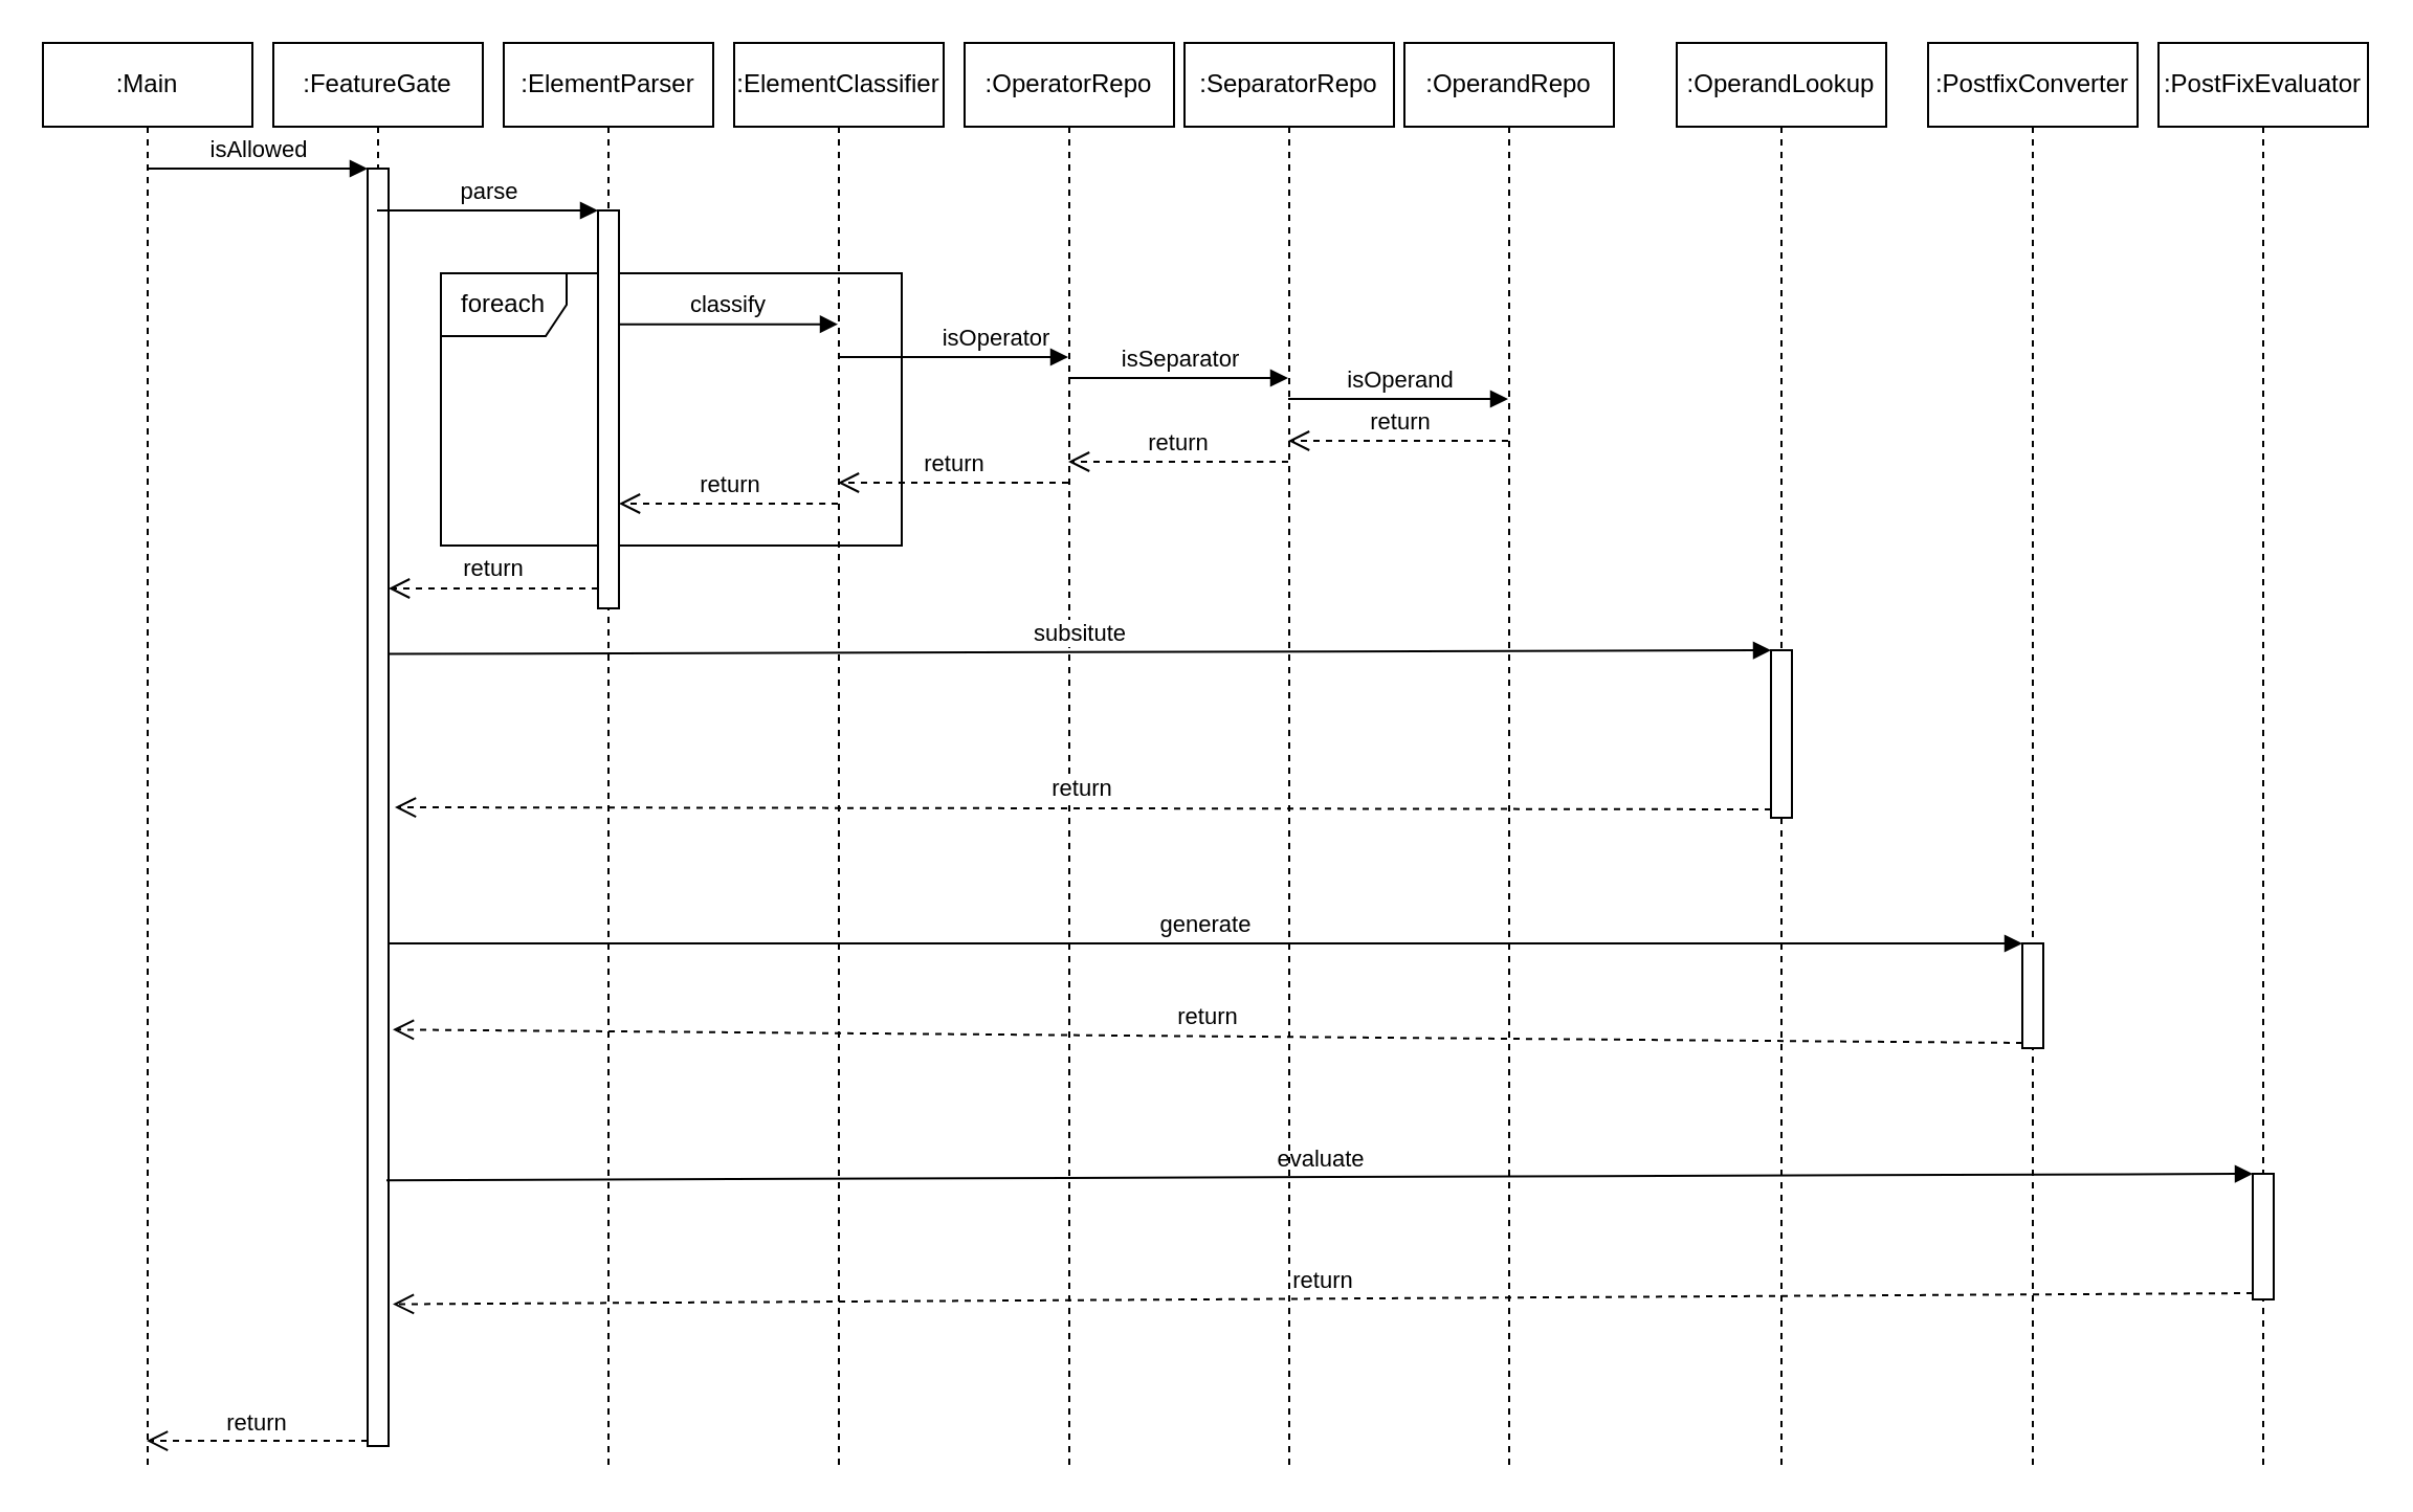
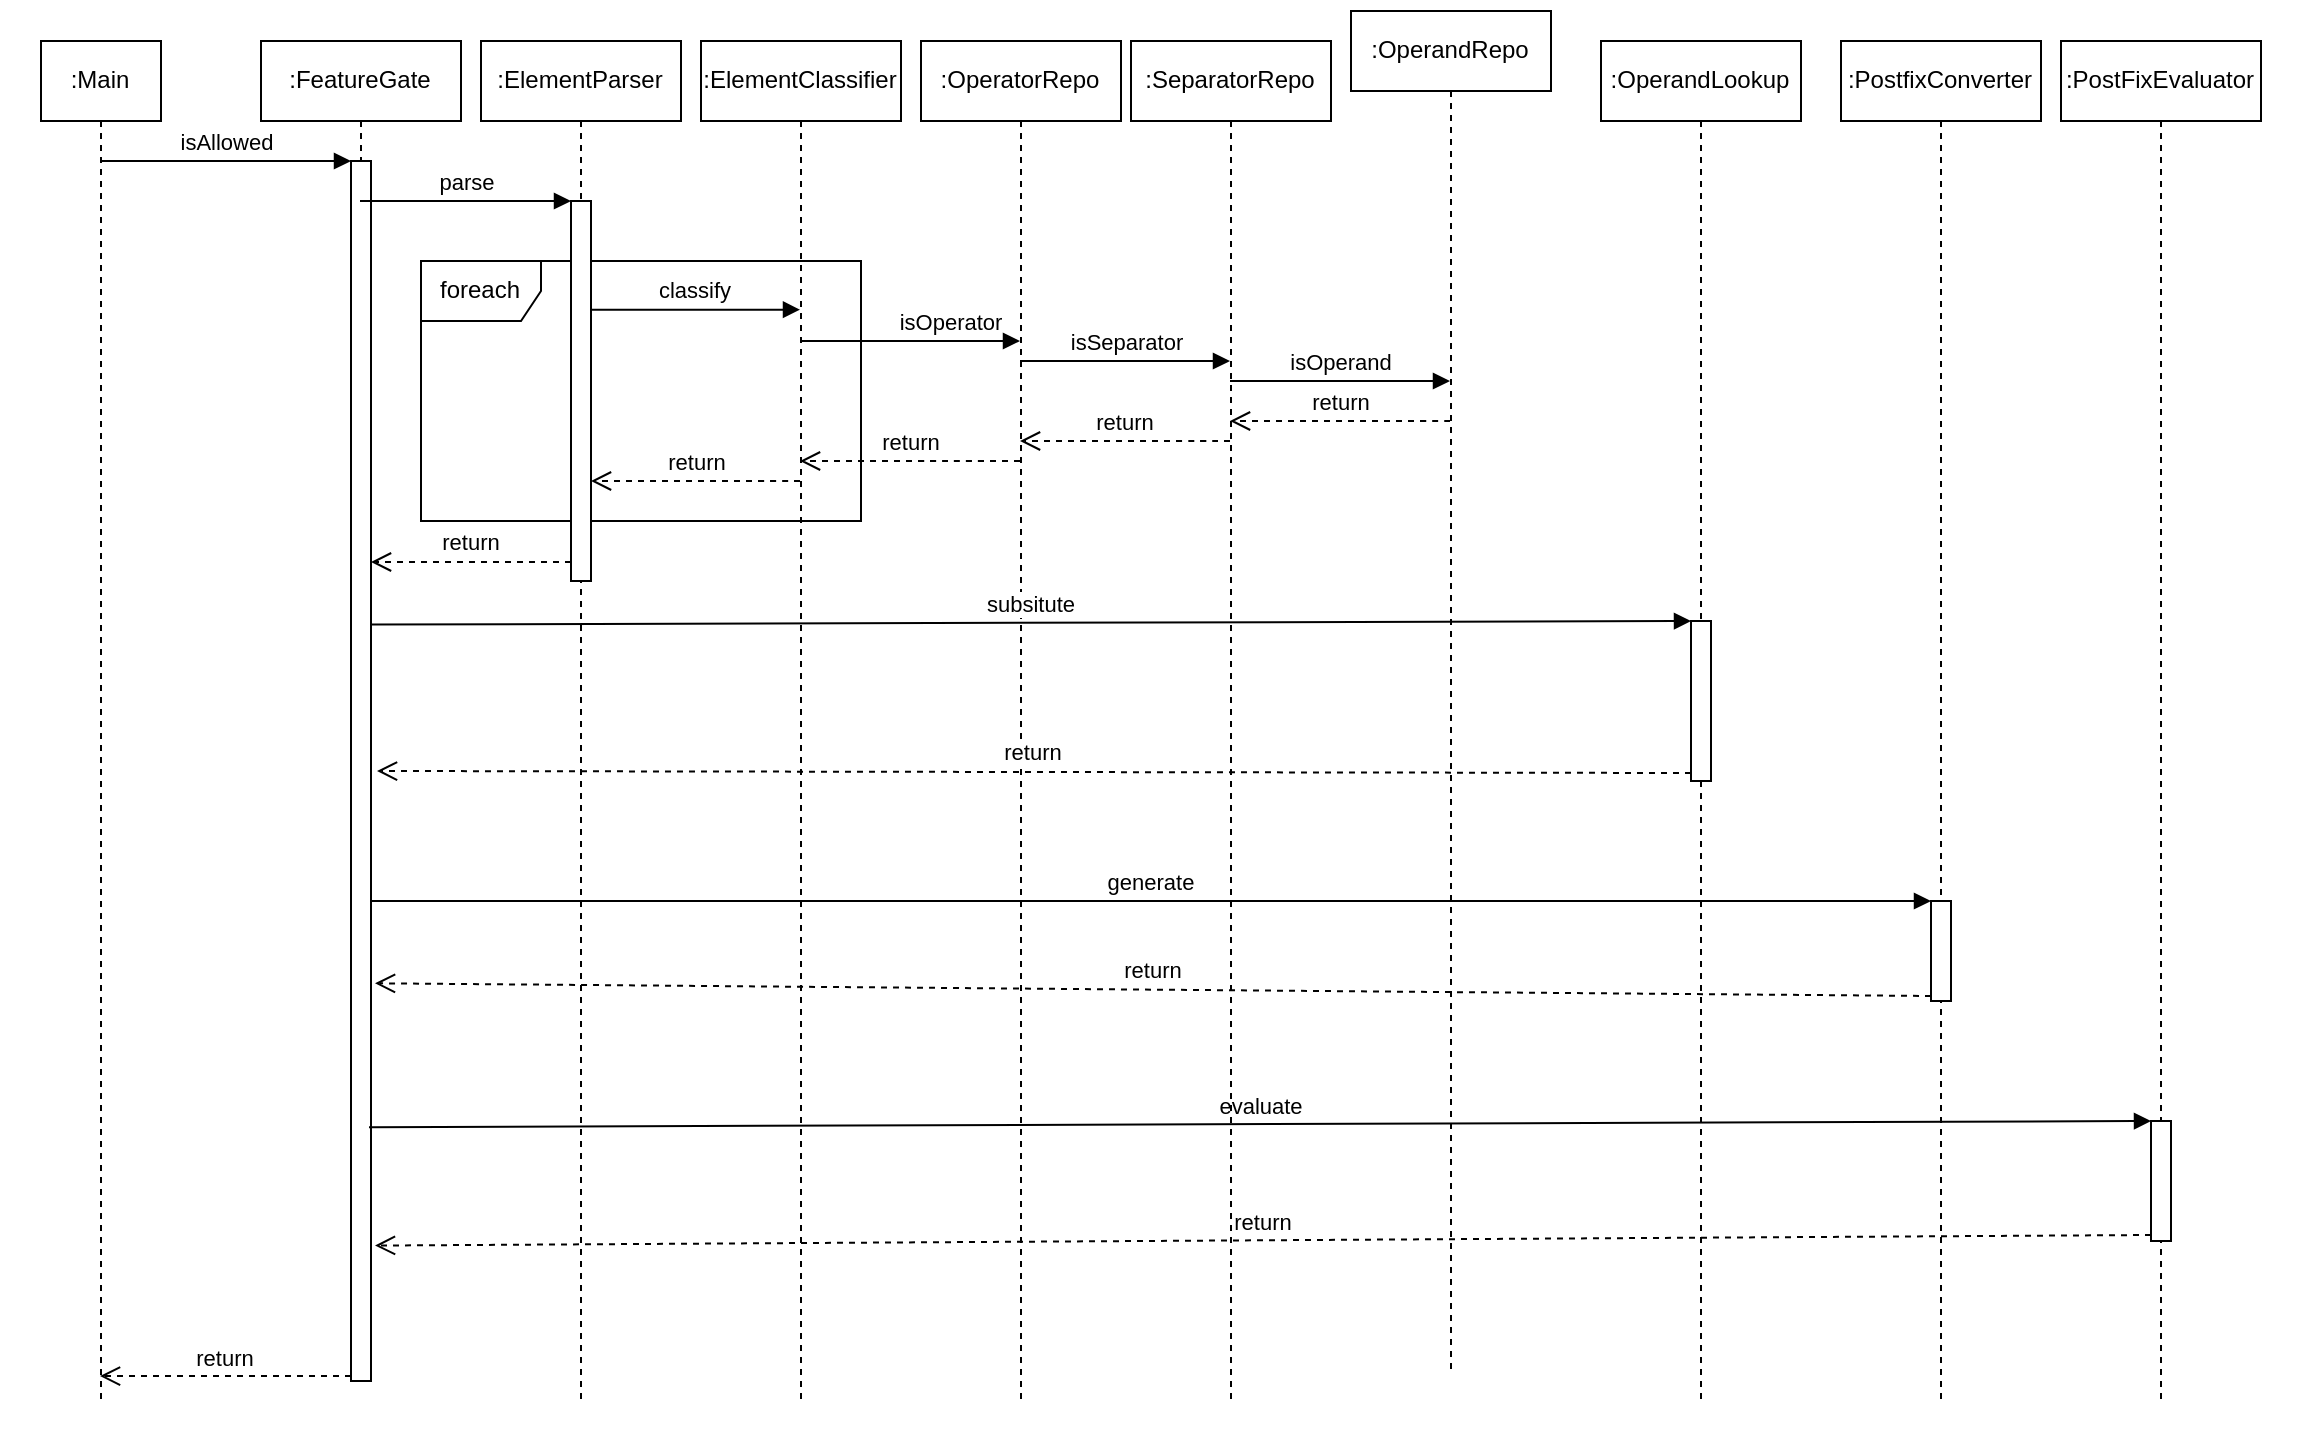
  <mxCell id="0" />
  <mxCell id="1" parent="0" />
  <mxCell id="2" value="foreach" style="shape=umlFrame;whiteSpace=wrap;html=1;" vertex="1" parent="1"><mxGeometry x="210" y="130" width="220" height="130" as="geometry" /></mxCell>
  <mxCell id="3" value=":ElementParser" style="shape=umlLifeline;perimeter=lifelinePerimeter;whiteSpace=wrap;html=1;container=1;collapsible=0;recursiveResize=0;outlineConnect=0;" vertex="1" parent="1"><mxGeometry x="240" y="20" width="100" height="680" as="geometry" /></mxCell>
  <mxCell id="4" value="" style="html=1;points=[];perimeter=orthogonalPerimeter;" vertex="1" parent="3"><mxGeometry x="45" y="80" width="10" height="190" as="geometry" /></mxCell>
- <mxCell id="5" value=":Main" style="shape=umlLifeline;perimeter=lifelinePerimeter;whiteSpace=wrap;html=1;container=1;collapsible=0;recursiveResize=0;outlineConnect=0;" vertex="1" parent="1"><mxGeometry x="20" y="20" width="100" height="680" as="geometry" /></mxCell>
+ <mxCell id="5" value=":Main" style="shape=umlLifeline;perimeter=lifelinePerimeter;whiteSpace=wrap;html=1;container=1;collapsible=0;recursiveResize=0;outlineConnect=0;" vertex="1" parent="1"><mxGeometry x="20" y="20" width="60" height="680" as="geometry" /></mxCell>
  <mxCell id="6" value=":FeatureGate" style="shape=umlLifeline;perimeter=lifelinePerimeter;whiteSpace=wrap;html=1;container=1;collapsible=0;recursiveResize=0;outlineConnect=0;" vertex="1" parent="1"><mxGeometry x="130" y="20" width="100" height="670" as="geometry" /></mxCell>
  <mxCell id="7" value="" style="html=1;points=[];perimeter=orthogonalPerimeter;" vertex="1" parent="6"><mxGeometry x="45" y="60" width="10" height="610" as="geometry" /></mxCell>
  <mxCell id="8" value="parse" style="html=1;verticalAlign=bottom;endArrow=block;entryX=0;entryY=0;" edge="1" target="4" parent="1" source="6"><mxGeometry relative="1" as="geometry"><mxPoint x="220" y="190" as="sourcePoint" /></mxGeometry></mxCell>
  <mxCell id="9" value="return" style="html=1;verticalAlign=bottom;endArrow=open;dashed=1;endSize=8;exitX=0;exitY=0.95;" edge="1" source="4" parent="1" target="7"><mxGeometry relative="1" as="geometry"><mxPoint x="195" y="214" as="targetPoint" /></mxGeometry></mxCell>
  <mxCell id="10" value=":ElementClassifier" style="shape=umlLifeline;perimeter=lifelinePerimeter;whiteSpace=wrap;html=1;container=1;collapsible=0;recursiveResize=0;outlineConnect=0;" vertex="1" parent="1"><mxGeometry x="350" y="20" width="100" height="680" as="geometry" /></mxCell>
  <mxCell id="11" value="isAllowed" style="html=1;verticalAlign=bottom;endArrow=block;entryX=0;entryY=0;" edge="1" target="7" parent="1" source="5"><mxGeometry relative="1" as="geometry"><mxPoint x="115" y="100" as="sourcePoint" /></mxGeometry></mxCell>
  <mxCell id="12" value="return" style="html=1;verticalAlign=bottom;endArrow=open;dashed=1;endSize=8;exitX=0;exitY=0.996;exitDx=0;exitDy=0;exitPerimeter=0;" edge="1" source="7" parent="1" target="5"><mxGeometry relative="1" as="geometry"><mxPoint x="115" y="176" as="targetPoint" /></mxGeometry></mxCell>
  <mxCell id="13" value="classify" style="html=1;verticalAlign=bottom;endArrow=block;exitX=1;exitY=0.286;exitDx=0;exitDy=0;exitPerimeter=0;" edge="1" parent="1" source="4" target="10"><mxGeometry width="80" relative="1" as="geometry"><mxPoint x="350" y="140" as="sourcePoint" /><mxPoint x="430" y="140" as="targetPoint" /><Array as="points" /></mxGeometry></mxCell>
  <mxCell id="14" value=":PostfixConverter" style="shape=umlLifeline;perimeter=lifelinePerimeter;whiteSpace=wrap;html=1;container=1;collapsible=0;recursiveResize=0;outlineConnect=0;" vertex="1" parent="1"><mxGeometry x="920" y="20" width="100" height="680" as="geometry" /></mxCell>
  <mxCell id="15" value="" style="html=1;points=[];perimeter=orthogonalPerimeter;" vertex="1" parent="14"><mxGeometry x="45" y="430" width="10" height="50" as="geometry" /></mxCell>
  <mxCell id="16" value="generate" style="html=1;verticalAlign=bottom;endArrow=block;entryX=0;entryY=0;" edge="1" target="15" parent="1" source="7"><mxGeometry relative="1" as="geometry"><mxPoint x="200" y="450" as="sourcePoint" /></mxGeometry></mxCell>
  <mxCell id="17" value="return" style="html=1;verticalAlign=bottom;endArrow=open;dashed=1;endSize=8;exitX=0;exitY=0.95;entryX=1.2;entryY=0.674;entryDx=0;entryDy=0;entryPerimeter=0;" edge="1" source="15" parent="1" target="7"><mxGeometry relative="1" as="geometry"><mxPoint x="200" y="443" as="targetPoint" /></mxGeometry></mxCell>
  <mxCell id="18" value=":PostFixEvaluator" style="shape=umlLifeline;perimeter=lifelinePerimeter;whiteSpace=wrap;html=1;container=1;collapsible=0;recursiveResize=0;outlineConnect=0;" vertex="1" parent="1"><mxGeometry x="1030" y="20" width="100" height="680" as="geometry" /></mxCell>
  <mxCell id="19" value="" style="html=1;points=[];perimeter=orthogonalPerimeter;" vertex="1" parent="18"><mxGeometry x="45" y="540" width="10" height="60" as="geometry" /></mxCell>
  <mxCell id="20" value="evaluate" style="html=1;verticalAlign=bottom;endArrow=block;entryX=0;entryY=0;exitX=0.9;exitY=0.792;exitDx=0;exitDy=0;exitPerimeter=0;" edge="1" target="19" parent="1" source="7"><mxGeometry relative="1" as="geometry"><mxPoint x="715" y="490" as="sourcePoint" /></mxGeometry></mxCell>
  <mxCell id="21" value="return" style="html=1;verticalAlign=bottom;endArrow=open;dashed=1;endSize=8;exitX=0;exitY=0.95;entryX=1.2;entryY=0.889;entryDx=0;entryDy=0;entryPerimeter=0;" edge="1" source="19" parent="1" target="7"><mxGeometry relative="1" as="geometry"><mxPoint x="185" y="625" as="targetPoint" /></mxGeometry></mxCell>
  <mxCell id="22" value="return" style="html=1;verticalAlign=bottom;endArrow=open;dashed=1;endSize=8;" edge="1" parent="1" source="10" target="4"><mxGeometry relative="1" as="geometry"><mxPoint x="431" y="180" as="sourcePoint" /><mxPoint x="351" y="180" as="targetPoint" /><Array as="points"><mxPoint x="390" y="240" /></Array></mxGeometry></mxCell>
  <mxCell id="23" value="isOperator" style="html=1;verticalAlign=bottom;endArrow=block;" edge="1" target="27" parent="1" source="10"><mxGeometry relative="1" as="geometry"><mxPoint x="705" y="160" as="sourcePoint" /><mxPoint x="545" y="170" as="targetPoint" /><Array as="points"><mxPoint x="510" y="170" /><mxPoint x="490" y="170" /></Array></mxGeometry></mxCell>
  <mxCell id="24" value="return" style="html=1;verticalAlign=bottom;endArrow=open;dashed=1;endSize=8;" edge="1" source="27" parent="1" target="10"><mxGeometry relative="1" as="geometry"><mxPoint x="705" y="236" as="targetPoint" /><mxPoint x="545" y="189" as="sourcePoint" /><Array as="points"><mxPoint x="480" y="230" /><mxPoint x="470" y="230" /></Array></mxGeometry></mxCell>
  <mxCell id="25" value=":SeparatorRepo" style="shape=umlLifeline;perimeter=lifelinePerimeter;whiteSpace=wrap;html=1;container=1;collapsible=0;recursiveResize=0;outlineConnect=0;" vertex="1" parent="1"><mxGeometry x="565" y="20" width="100" height="680" as="geometry" /></mxCell>
  <mxCell id="26" value="isSeparator" style="html=1;verticalAlign=bottom;endArrow=block;" edge="1" target="25" parent="1" source="27"><mxGeometry relative="1" as="geometry"><mxPoint x="465" y="200" as="sourcePoint" /><mxPoint x="610" y="180" as="targetPoint" /><Array as="points"><mxPoint x="560" y="180" /></Array></mxGeometry></mxCell>
  <mxCell id="27" value=":OperatorRepo" style="shape=umlLifeline;perimeter=lifelinePerimeter;whiteSpace=wrap;html=1;container=1;collapsible=0;recursiveResize=0;outlineConnect=0;" vertex="1" parent="1"><mxGeometry x="460" y="20" width="100" height="680" as="geometry" /></mxCell>
- <mxCell id="28" value=":OperandRepo" style="shape=umlLifeline;perimeter=lifelinePerimeter;whiteSpace=wrap;html=1;container=1;collapsible=0;recursiveResize=0;outlineConnect=0;" vertex="1" parent="1"><mxGeometry x="670" y="20" width="100" height="680" as="geometry" /></mxCell>
+ <mxCell id="28" value=":OperandRepo" style="shape=umlLifeline;perimeter=lifelinePerimeter;whiteSpace=wrap;html=1;container=1;collapsible=0;recursiveResize=0;outlineConnect=0;" vertex="1" parent="1"><mxGeometry x="675" y="5" width="100" height="680" as="geometry" /></mxCell>
  <mxCell id="29" value="return" style="html=1;verticalAlign=bottom;endArrow=open;dashed=1;endSize=8;" edge="1" source="28" parent="1" target="25"><mxGeometry relative="1" as="geometry"><mxPoint x="705" y="256" as="targetPoint" /><mxPoint x="775" y="199" as="sourcePoint" /><Array as="points"><mxPoint x="720" y="210" /></Array></mxGeometry></mxCell>
  <mxCell id="30" value="isOperand" style="html=1;verticalAlign=bottom;endArrow=block;" edge="1" target="28" parent="1" source="25"><mxGeometry relative="1" as="geometry"><mxPoint x="705" y="180" as="sourcePoint" /><mxPoint x="775" y="180" as="targetPoint" /><Array as="points"><mxPoint x="680" y="190" /></Array></mxGeometry></mxCell>
  <mxCell id="31" value="return" style="html=1;verticalAlign=bottom;endArrow=open;dashed=1;endSize=8;" edge="1" parent="1" source="25" target="27"><mxGeometry relative="1" as="geometry"><mxPoint x="650" y="210" as="sourcePoint" /><mxPoint x="570" y="210" as="targetPoint" /><Array as="points"><mxPoint x="600" y="220" /></Array></mxGeometry></mxCell>
  <mxCell id="32" value=":OperandLookup" style="shape=umlLifeline;perimeter=lifelinePerimeter;whiteSpace=wrap;html=1;container=1;collapsible=0;recursiveResize=0;outlineConnect=0;" vertex="1" parent="1"><mxGeometry x="800" y="20" width="100" height="680" as="geometry" /></mxCell>
  <mxCell id="33" value="" style="html=1;points=[];perimeter=orthogonalPerimeter;" vertex="1" parent="32"><mxGeometry x="45" y="290" width="10" height="80" as="geometry" /></mxCell>
  <mxCell id="34" value="subsitute" style="html=1;verticalAlign=bottom;endArrow=block;entryX=0;entryY=0;exitX=1;exitY=0.38;exitDx=0;exitDy=0;exitPerimeter=0;" edge="1" target="33" parent="1" source="7"><mxGeometry relative="1" as="geometry"><mxPoint x="770" y="310" as="sourcePoint" /></mxGeometry></mxCell>
  <mxCell id="35" value="return" style="html=1;verticalAlign=bottom;endArrow=open;dashed=1;endSize=8;exitX=0;exitY=0.95;entryX=1.3;entryY=0.5;entryDx=0;entryDy=0;entryPerimeter=0;" edge="1" source="33" parent="1" target="7"><mxGeometry relative="1" as="geometry"><mxPoint x="770" y="386" as="targetPoint" /></mxGeometry></mxCell>
